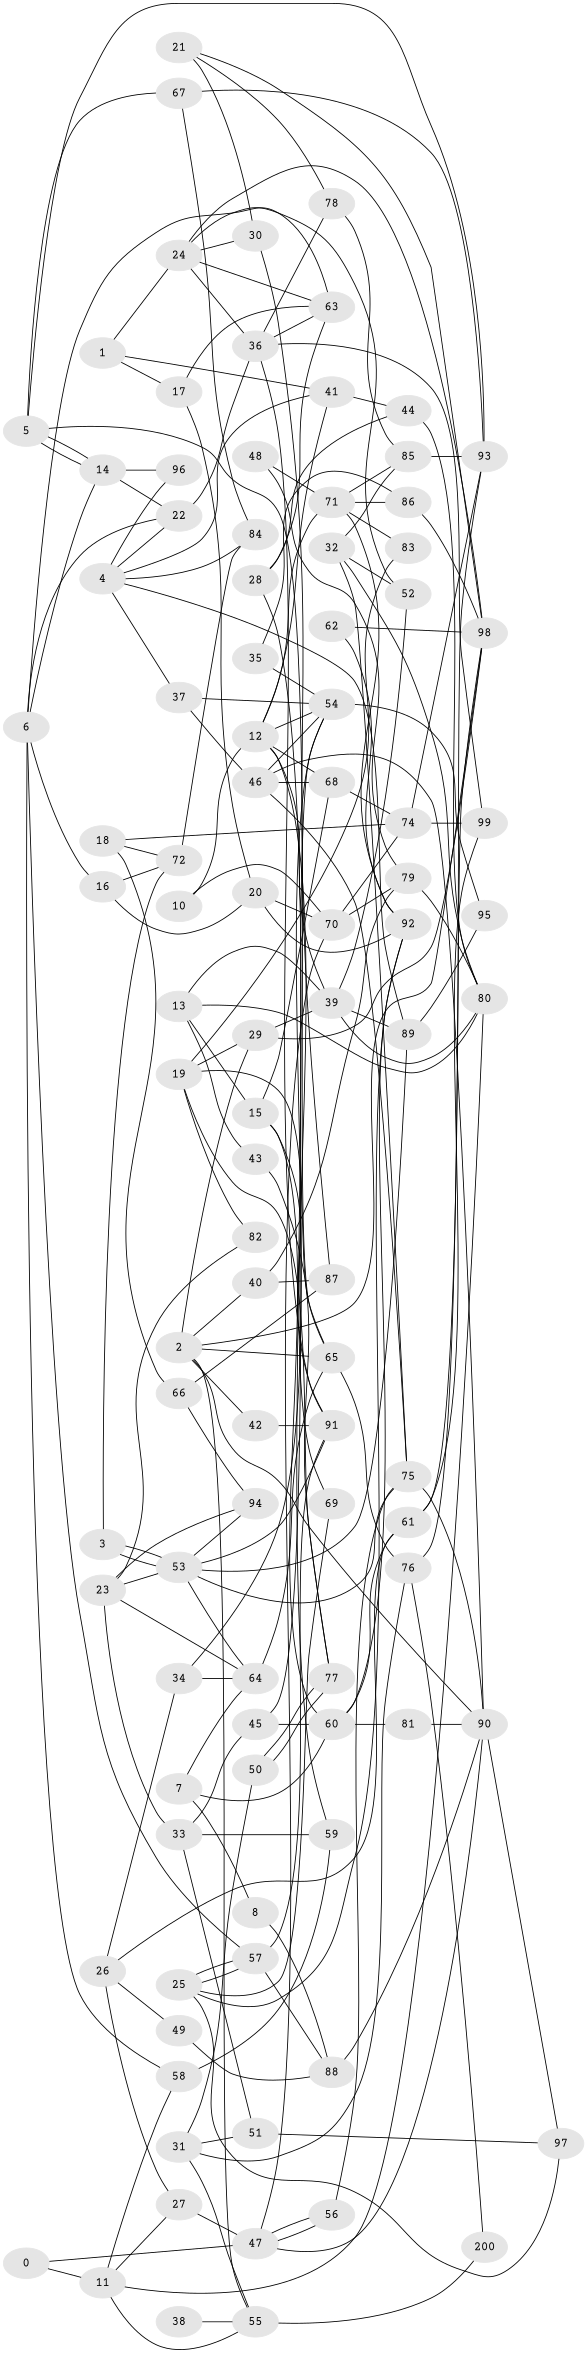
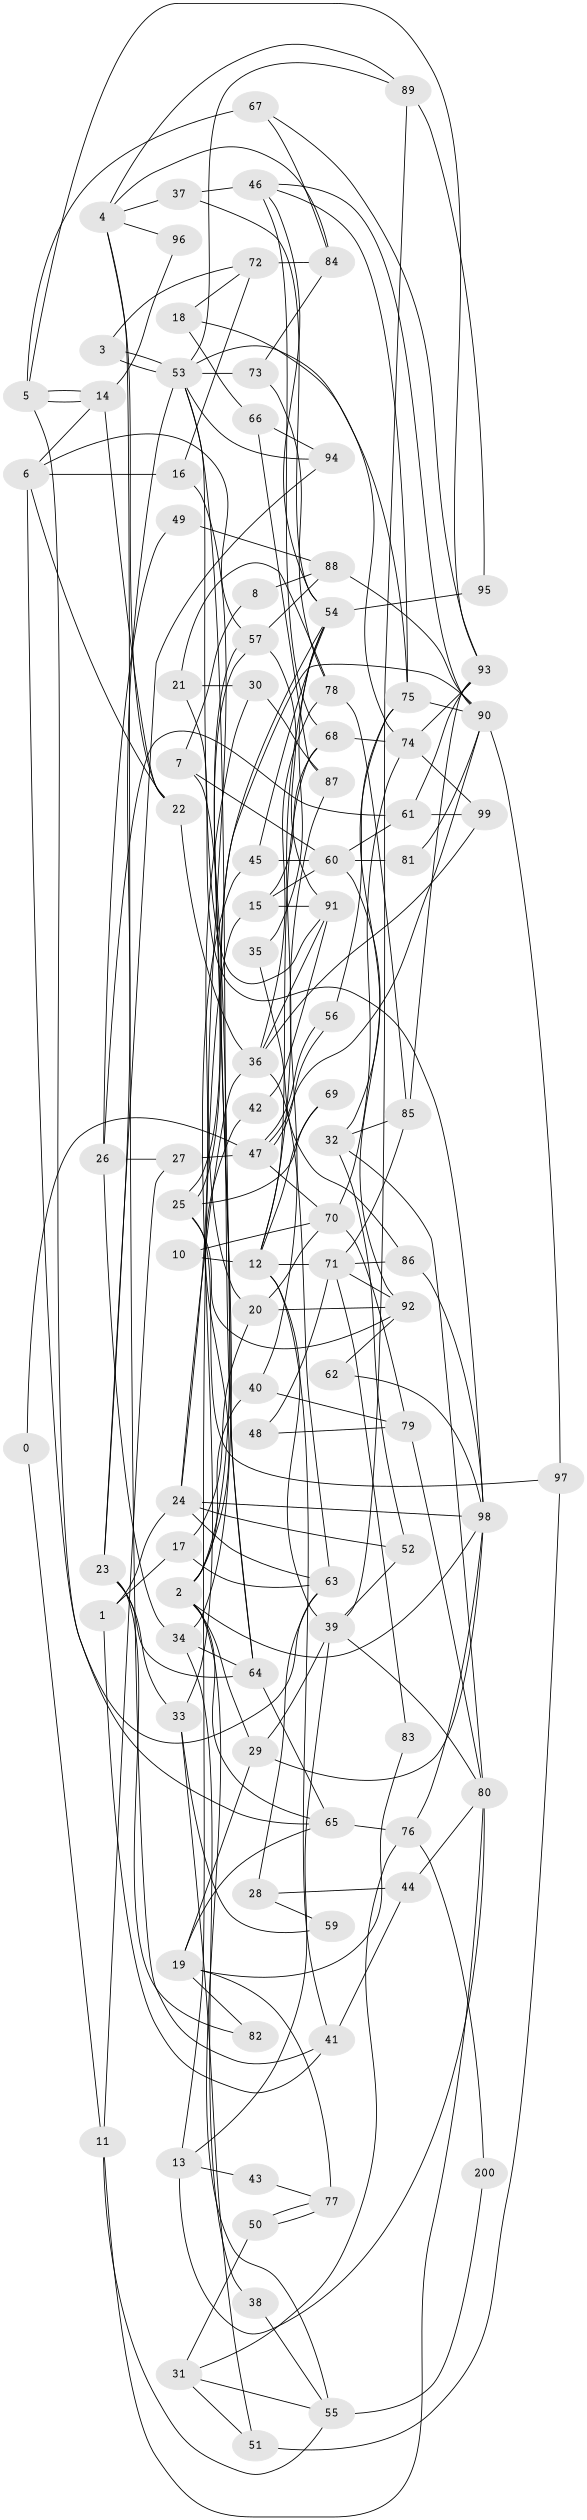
  graph {
    fontname="Courier Prime"
    rankdir=LR
    node [color=gray90 fontname="Courier Prime" style=filled]
    edge [fontname="Courier Prime"]
    1
    17
    24
    41
    63
    20
    98
    30
    36
    52
    44
    2
    29
    40
    42
    55
    65
    90
    39
    87
    79
    91
    n23 [label=200]
    76
    97
    3
    53
    72
    89
    64
    94
    75
+   73
    84
    4
    22
    37
    96
    54
    46
    95
    5
    14
    67
    93
    6
    16
    57
-   58
    88
    59
    7
    8
    60
    92
    61
    81
    n58 [label=0]
    11
    47
    27
    80
    70
    56
    10
    12
    68
    69
    71
    74
    83
    85
    86
    13
    15
    43
    77
    18
    66
    99
    19
    82
    21
    78
    23
    33
    51
    45
    25
    26
    34
    49
    38
    28
    31
    50
    32
    35
    48
    62
    1 -- 17
    1 -- 24
    1 -- 41
    17 -- 63
    17 -- 20
    24 -- 63
    24 -- 98
    24 -- 30
    24 -- 36
    24 -- 52
    41 -- 44
    20 -- 92
    20 -- 70
    30 -- 87
    36 -- 63
    36 -- 91
    36 -- 99
    36 -- 78
    44 -- 80
    2 -- 98
    2 -- 29
    2 -- 40
    2 -- 42
    2 -- 55
    2 -- 65
    2 -- 90
    29 -- 98
    29 -- 39
    40 -- 87
    40 -- 79
    42 -- 91
    55 -- n23
    65 -- 76
    90 -- 97
    39 -- 52
    39 -- 89
    39 -- 80
    79 -- 80
    76 -- 98
    76 -- n23
    3 -- 53
    3 -- 53
    3 -- 72
    53 -- 91
    53 -- 89
    53 -- 64
    53 -- 94
    53 -- 75
+   53 -- 73
    72 -- 84
    89 -- 95
    64 -- 65
    75 -- 90
+   73 -- 84
+   73 -- 78
    4 -- 41
    4 -- 89
    4 -- 84
    4 -- 22
    4 -- 37
    4 -- 96
    22 -- 36
    37 -- 54
    37 -- 46
    54 -- 95
    46 -- 90
    46 -- 75
    46 -- 54
    46 -- 68
    5 -- 65
    5 -- 14
    5 -- 14
    5 -- 67
    5 -- 93
    14 -- 22
    14 -- 96
    67 -- 84
    67 -- 93
    6 -- 63
    6 -- 22
    6 -- 14
    6 -- 16
    6 -- 57
-   6 -- 58
    16 -- 20
    16 -- 72
    57 -- 91
    57 -- 88
-   58 -- 59
    88 -- 90
    7 -- 64
    7 -- 8
    7 -- 60
    8 -- 88
    60 -- 92
    60 -- 61
    60 -- 81
    61 -- 93
    61 -- 99
    81 -- 90
    n58 -- 11
    n58 -- 47
    11 -- 55
-   11 -- 58
    11 -- 27
    11 -- 80
    47 -- 90
    47 -- 70
    47 -- 56
    47 -- 56
    27 -- 47
    70 -- 79
    70 -- 74
    56 -- 75
    10 -- 70
    10 -- 12
    12 -- 41
    12 -- 39
    12 -- 54
    12 -- 68
    12 -- 69
    12 -- 71
    68 -- 74
    71 -- 92
    71 -- 83
    71 -- 85
    71 -- 86
    74 -- 93
    74 -- 99
    85 -- 93
    86 -- 98
    13 -- 39
    13 -- 80
    13 -- 15
    13 -- 43
    15 -- 91
    15 -- 60
    15 -- 68
    43 -- 77
    18 -- 72
    18 -- 74
    18 -- 66
    66 -- 87
    66 -- 94
    19 -- 29
    19 -- 65
    19 -- 83
    19 -- 77
    19 -- 82
    21 -- 98
    21 -- 30
    21 -- 78
    78 -- 85
    23 -- 53
    23 -- 64
    23 -- 94
    23 -- 82
    23 -- 33
    33 -- 59
    33 -- 51
    33 -- 45
    51 -- 97
    45 -- 54
    45 -- 60
    25 -- 97
    25 -- 57
    25 -- 57
    25 -- 92
    25 -- 69
    26 -- 61
    26 -- 27
    26 -- 34
    26 -- 49
    34 -- 64
    34 -- 54
+   34 -- 38
    49 -- 88
    38 -- 55
    28 -- 63
    28 -- 44
    28 -- 59
    31 -- 55
    31 -- 76
    31 -- 51
    31 -- 50
    50 -- 77
    50 -- 77
    32 -- 52
    32 -- 75
    32 -- 80
    32 -- 85
    35 -- 54
    35 -- 86
    48 -- 79
    48 -- 71
    62 -- 98
    62 -- 92
  }
